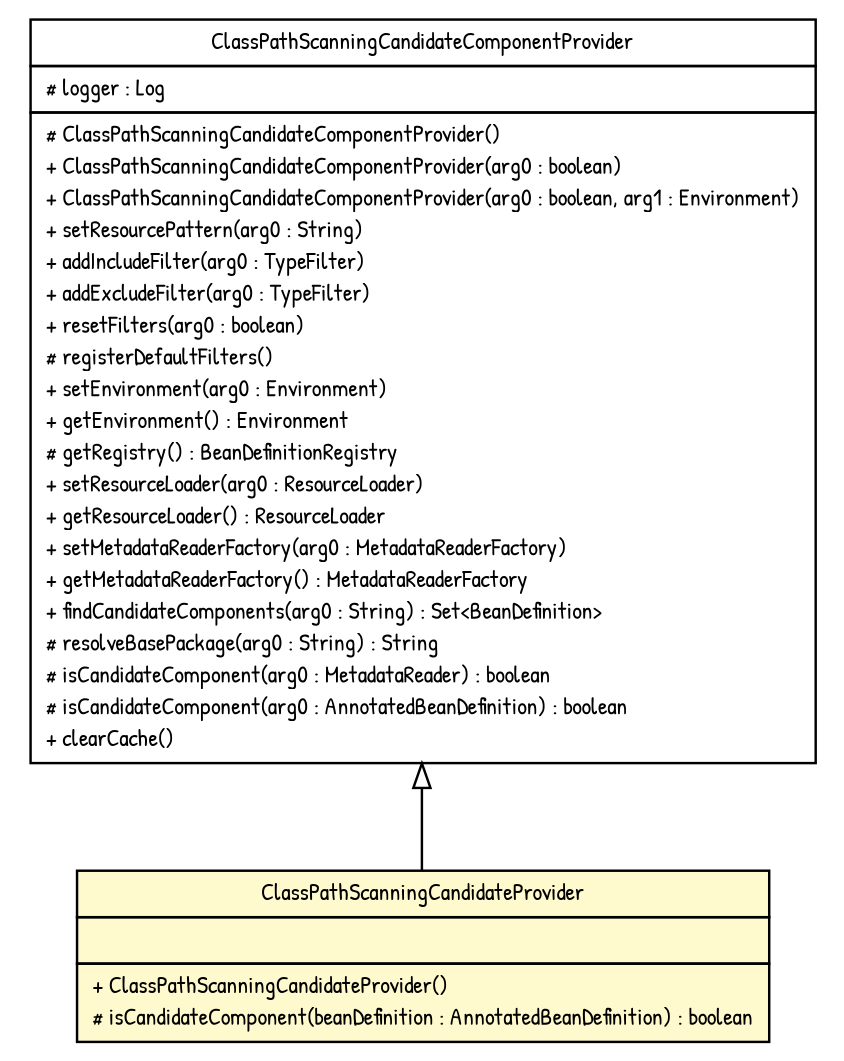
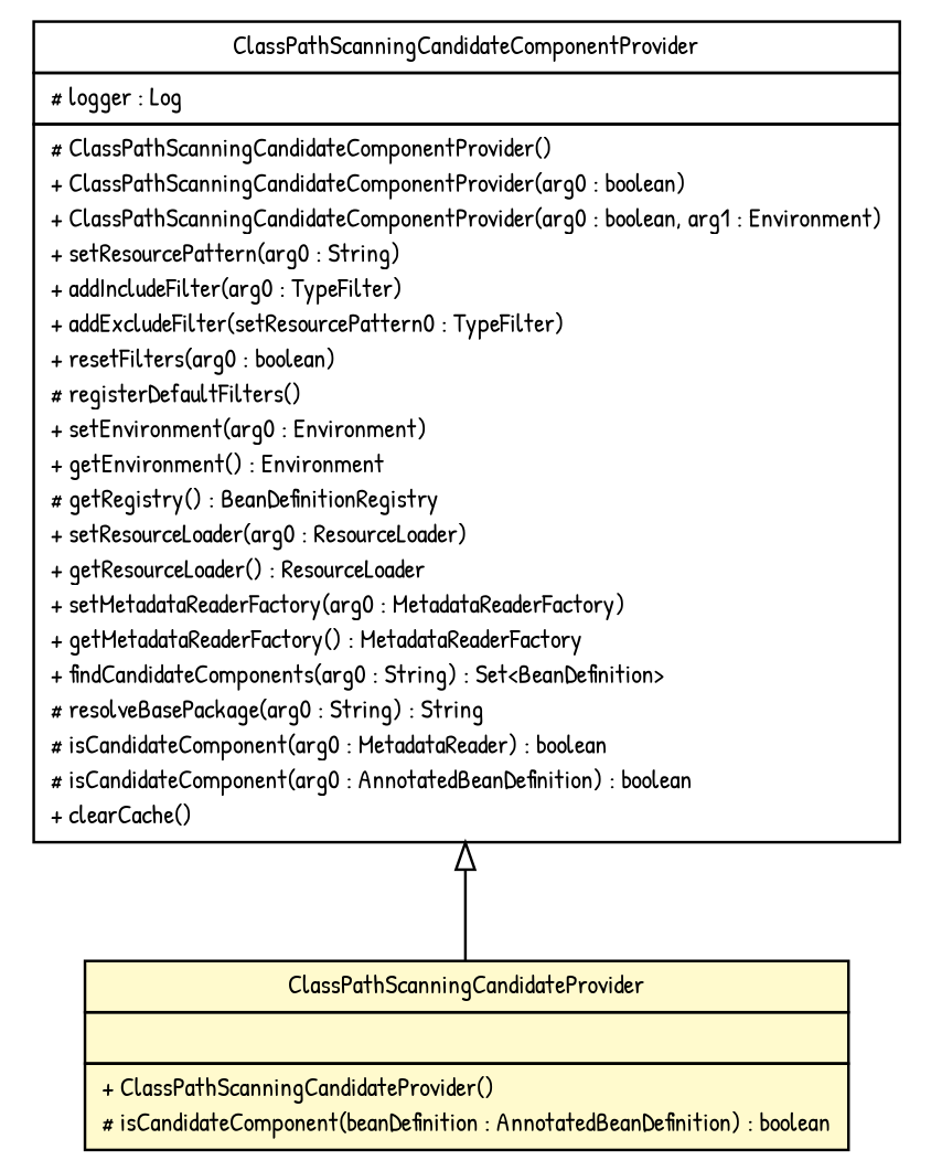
  digraph {
    nodesep=0.25
    ranksep=0.5
    fontname="Patrick Hand"
    node [fontcolor=black fontname="Patrick Hand" fontsize=10.0 shape=plaintext]
    n1 [label=<<table title="top.infra.common.ClassUtils.FileAndClasspathUtils.ClassPathScanningCandidateProvider" border="0" cellborder="1" cellspacing="0" cellpadding="2" port="p" bgcolor="lemonChiffon" href="./ClassUtils.FileAndClasspathUtils.ClassPathScanningCandidateProvider.html"> 		<tr><td><table border="0" cellspacing="0" cellpadding="1"> <tr><td align="center" balign="center"> ClassPathScanningCandidateProvider </td></tr> 		</table></td></tr> 		<tr><td><table border="0" cellspacing="0" cellpadding="1"> <tr><td align="left" balign="left">  </td></tr> 		</table></td></tr> 		<tr><td><table border="0" cellspacing="0" cellpadding="1"> <tr><td align="left" balign="left"> + ClassPathScanningCandidateProvider() </td></tr> <tr><td align="left" balign="left"> # isCandidateComponent(beanDefinition : AnnotatedBeanDefinition) : boolean </td></tr> 		</table></td></tr> 		</table>>]
-   n2 [label=<<table title="org.springframework.context.annotation.ClassPathScanningCandidateComponentProvider" border="0" cellborder="1" cellspacing="0" cellpadding="2" port="p" href="http://java.sun.com/j2se/1.4.2/docs/api/org/springframework/context/annotation/ClassPathScanningCandidateComponentProvider.html"> 		<tr><td><table border="0" cellspacing="0" cellpadding="1"> <tr><td align="center" balign="center"> ClassPathScanningCandidateComponentProvider </td></tr> 		</table></td></tr> 		<tr><td><table border="0" cellspacing="0" cellpadding="1"> <tr><td align="left" balign="left"> # logger : Log </td></tr> 		</table></td></tr> 		<tr><td><table border="0" cellspacing="0" cellpadding="1"> <tr><td align="left" balign="left"> # ClassPathScanningCandidateComponentProvider() </td></tr> <tr><td align="left" balign="left"> + ClassPathScanningCandidateComponentProvider(arg0 : boolean) </td></tr> <tr><td align="left" balign="left"> + ClassPathScanningCandidateComponentProvider(arg0 : boolean, arg1 : Environment) </td></tr> <tr><td align="left" balign="left"> + setResourcePattern(arg0 : String) </td></tr> <tr><td align="left" balign="left"> + addIncludeFilter(arg0 : TypeFilter) </td></tr> <tr><td align="left" balign="left"> + addExcludeFilter(arg0 : TypeFilter) </td></tr> <tr><td align="left" balign="left"> + resetFilters(arg0 : boolean) </td></tr> <tr><td align="left" balign="left"> # registerDefaultFilters() </td></tr> <tr><td align="left" balign="left"> + setEnvironment(arg0 : Environment) </td></tr> <tr><td align="left" balign="left"> + getEnvironment() : Environment </td></tr> <tr><td align="left" balign="left"> # getRegistry() : BeanDefinitionRegistry </td></tr> <tr><td align="left" balign="left"> + setResourceLoader(arg0 : ResourceLoader) </td></tr> <tr><td align="left" balign="left"> + getResourceLoader() : ResourceLoader </td></tr> <tr><td align="left" balign="left"> + setMetadataReaderFactory(arg0 : MetadataReaderFactory) </td></tr> <tr><td align="left" balign="left"> + getMetadataReaderFactory() : MetadataReaderFactory </td></tr> <tr><td align="left" balign="left"> + findCandidateComponents(arg0 : String) : Set&lt;BeanDefinition&gt; </td></tr> <tr><td align="left" balign="left"> # resolveBasePackage(arg0 : String) : String </td></tr> <tr><td align="left" balign="left"> # isCandidateComponent(arg0 : MetadataReader) : boolean </td></tr> <tr><td align="left" balign="left"> # isCandidateComponent(arg0 : AnnotatedBeanDefinition) : boolean </td></tr> <tr><td align="left" balign="left"> + clearCache() </td></tr> 		</table></td></tr> 		</table>>]
+   n2 [label=<<table title="org.springframework.context.annotation.ClassPathScanningCandidateComponentProvider" border="0" cellborder="1" cellspacing="0" cellpadding="2" port="p" href="http://java.sun.com/j2se/1.4.2/docs/api/org/springframework/context/annotation/ClassPathScanningCandidateComponentProvider.html"> 		<tr><td><table border="0" cellspacing="0" cellpadding="1"> <tr><td align="center" balign="center"> ClassPathScanningCandidateComponentProvider </td></tr> 		</table></td></tr> 		<tr><td><table border="0" cellspacing="0" cellpadding="1"> <tr><td align="left" balign="left"> # logger : Log </td></tr> 		</table></td></tr> 		<tr><td><table border="0" cellspacing="0" cellpadding="1"> <tr><td align="left" balign="left"> # ClassPathScanningCandidateComponentProvider() </td></tr> <tr><td align="left" balign="left"> + ClassPathScanningCandidateComponentProvider(arg0 : boolean) </td></tr> <tr><td align="left" balign="left"> + ClassPathScanningCandidateComponentProvider(arg0 : boolean, arg1 : Environment) </td></tr> <tr><td align="left" balign="left"> + setResourcePattern(arg0 : String) </td></tr> <tr><td align="left" balign="left"> + addIncludeFilter(arg0 : TypeFilter) </td></tr> <tr><td align="left" balign="left"> + addExcludeFilter(setResourcePattern0 : TypeFilter) </td></tr> <tr><td align="left" balign="left"> + resetFilters(arg0 : boolean) </td></tr> <tr><td align="left" balign="left"> # registerDefaultFilters() </td></tr> <tr><td align="left" balign="left"> + setEnvironment(arg0 : Environment) </td></tr> <tr><td align="left" balign="left"> + getEnvironment() : Environment </td></tr> <tr><td align="left" balign="left"> # getRegistry() : BeanDefinitionRegistry </td></tr> <tr><td align="left" balign="left"> + setResourceLoader(arg0 : ResourceLoader) </td></tr> <tr><td align="left" balign="left"> + getResourceLoader() : ResourceLoader </td></tr> <tr><td align="left" balign="left"> + setMetadataReaderFactory(arg0 : MetadataReaderFactory) </td></tr> <tr><td align="left" balign="left"> + getMetadataReaderFactory() : MetadataReaderFactory </td></tr> <tr><td align="left" balign="left"> + findCandidateComponents(arg0 : String) : Set&lt;BeanDefinition&gt; </td></tr> <tr><td align="left" balign="left"> # resolveBasePackage(arg0 : String) : String </td></tr> <tr><td align="left" balign="left"> # isCandidateComponent(arg0 : MetadataReader) : boolean </td></tr> <tr><td align="left" balign="left"> # isCandidateComponent(arg0 : AnnotatedBeanDefinition) : boolean </td></tr> <tr><td align="left" balign="left"> + clearCache() </td></tr> 		</table></td></tr> 		</table>>]
    n2 -> n1 [arrowtail=empty dir=back fontname="Patrick Hand" fontsize=10 headport=p labelfontname=Helvetica labelfontsize=10 tailport=p]
  }
